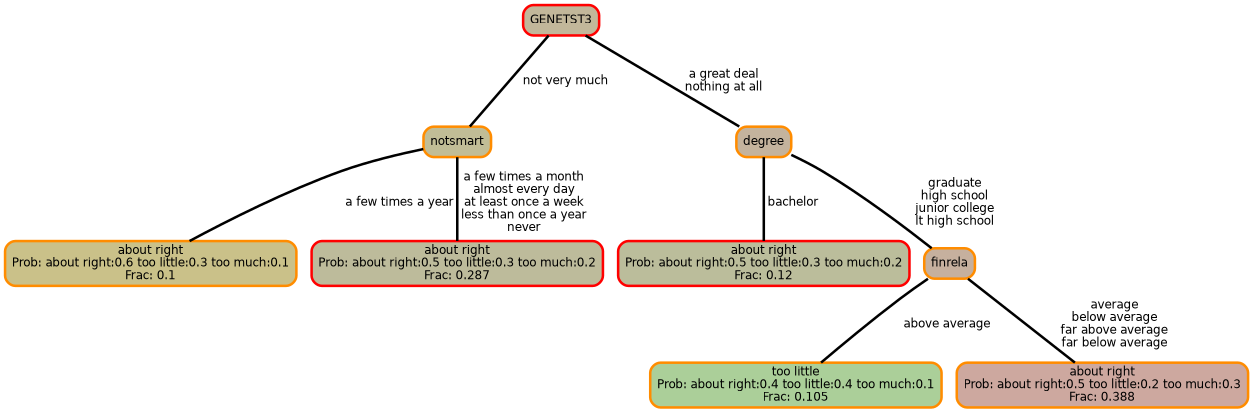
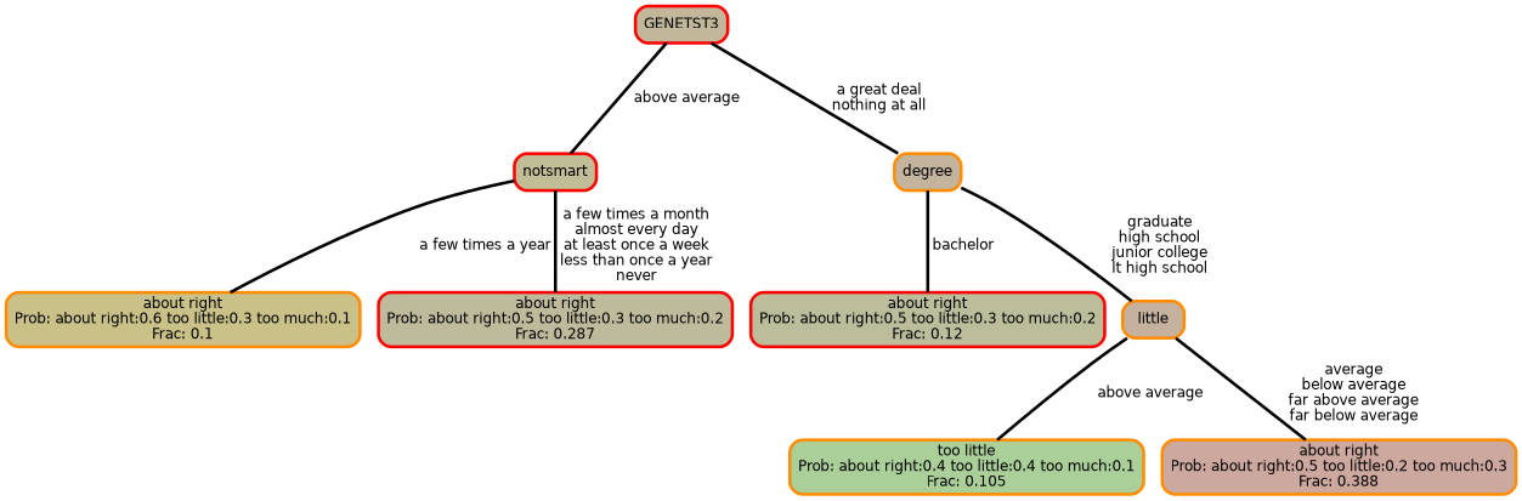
  graph {
    ranksep="0 equally"
    splines=straight
    node [color=darkorange fontcolor=black fontname=helvetica penwidth=3 shape=box style="filled, rounded"]
    edge [color=black fontname=helvetica penwidth=3]
    n1 [fillcolor="#cac189" label="about right\nProb: about right:0.6 too little:0.3 too much:0.1\nFrac: 0.1"]
-   n2 [fillcolor="#c1bd96" label=notsmart]
+   n2 [color=red fillcolor="#c1bd96" label=notsmart]
    n3 [color=red fillcolor="#bdbb9b" label="about right\nProb: about right:0.5 too little:0.3 too much:0.2\nFrac: 0.287"]
    n4 [color=red fillcolor="#c2b79a" label=GENETST3]
    n5 [fillcolor="#c4b39d" label=degree]
    n6 [color=red fillcolor="#bbbd9b" label="about right\nProb: about right:0.5 too little:0.3 too much:0.2\nFrac: 0.12"]
-   n7 [fillcolor="#c6b09e" label=finrela]
+   n7 [fillcolor="#c6b09e" label=little]
    n8 [fillcolor="#abcf99" label="too little\nProb: about right:0.4 too little:0.4 too much:0.1\nFrac: 0.105"]
    n9 [fillcolor="#cda89f" label="about right\nProb: about right:0.5 too little:0.2 too much:0.3\nFrac: 0.388"]
    subgraph sub_1 {
      rank=same
    }
    n2 -- n1 [label=" a few times a year"]
    n2 -- n3 [label=" a few times a month\n almost every day\n at least once a week\n less than once a year\n never"]
-   n4 -- n2 [label=" not very much"]
+   n4 -- n2 [label=" above average"]
    n4 -- n5 [label=" a great deal\n nothing at all"]
    n5 -- n6 [label=" bachelor"]
    n5 -- n7 [label=" graduate\n high school\n junior college\n lt high school"]
    n7 -- n8 [label=" above average"]
    n7 -- n9 [label=" average\n below average\n far above average\n far below average"]
  }
